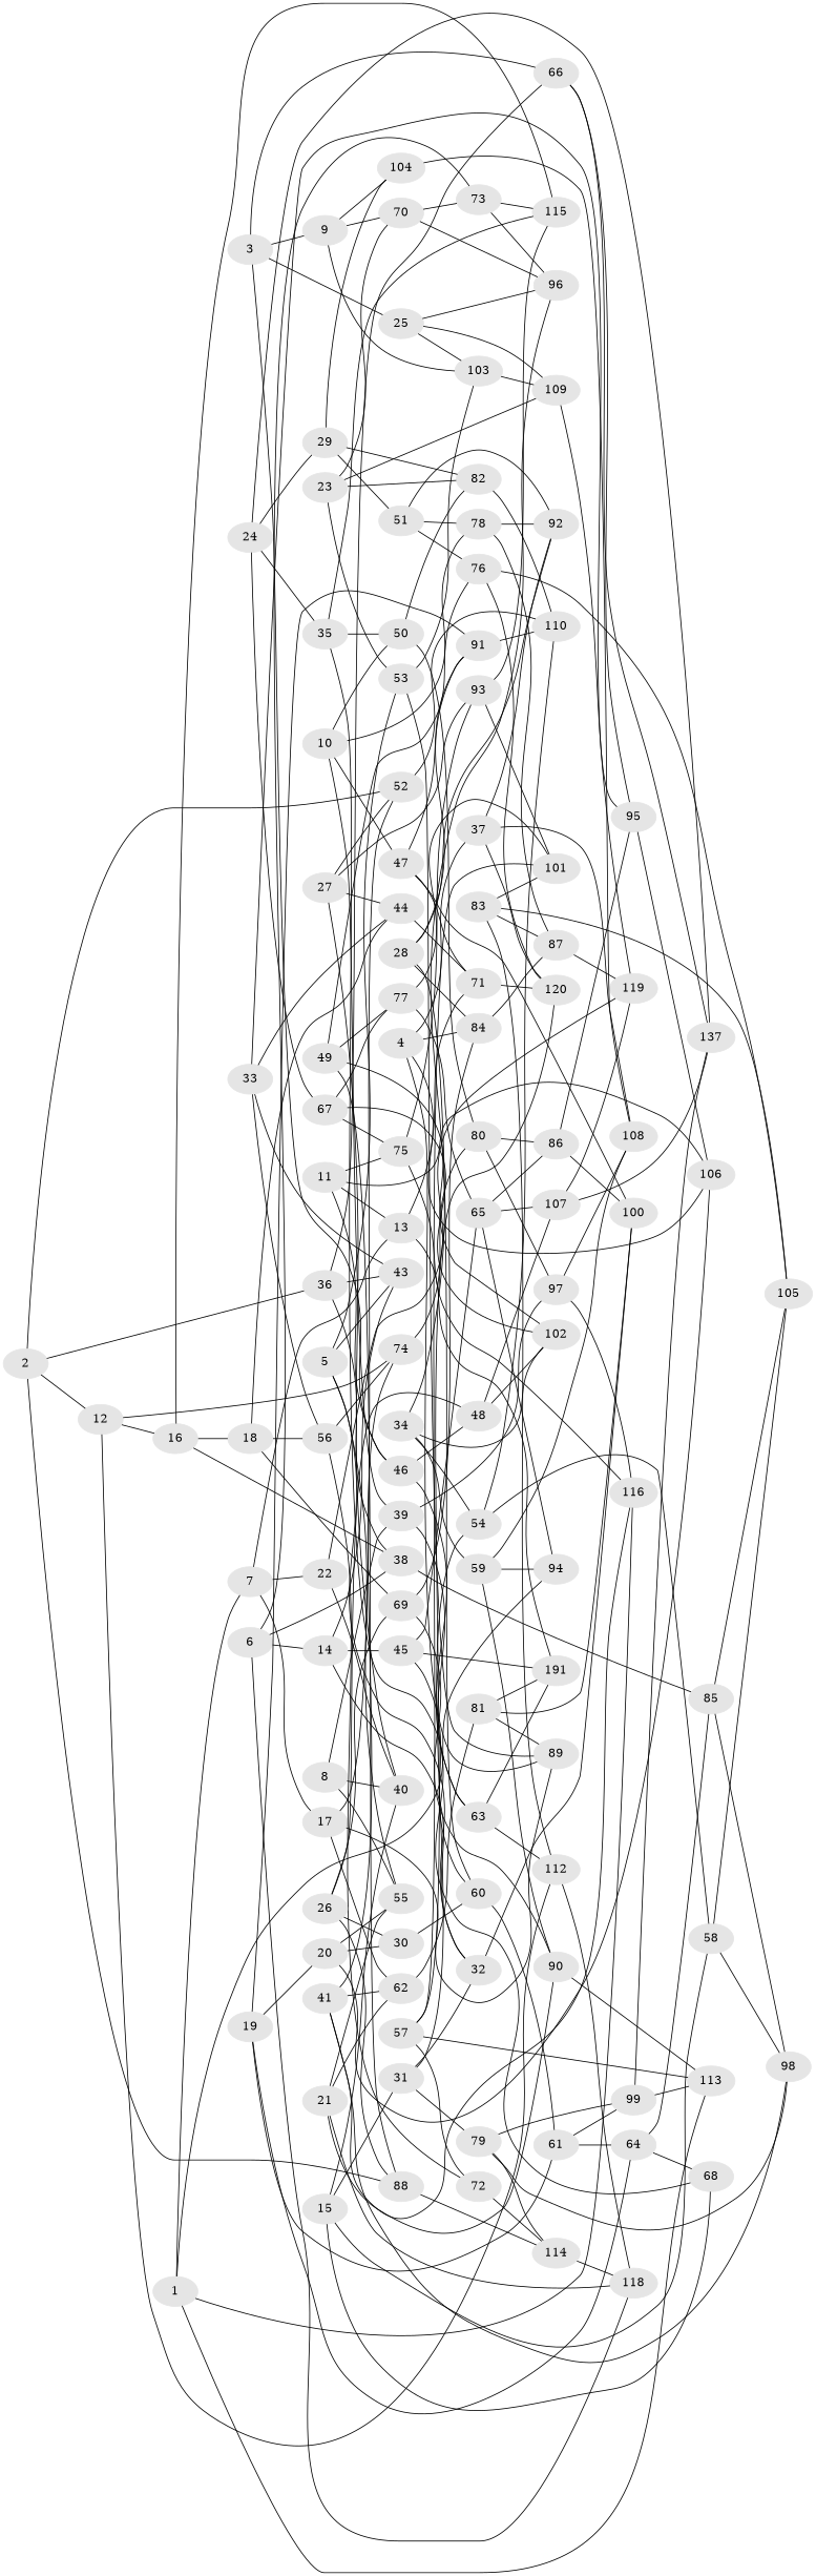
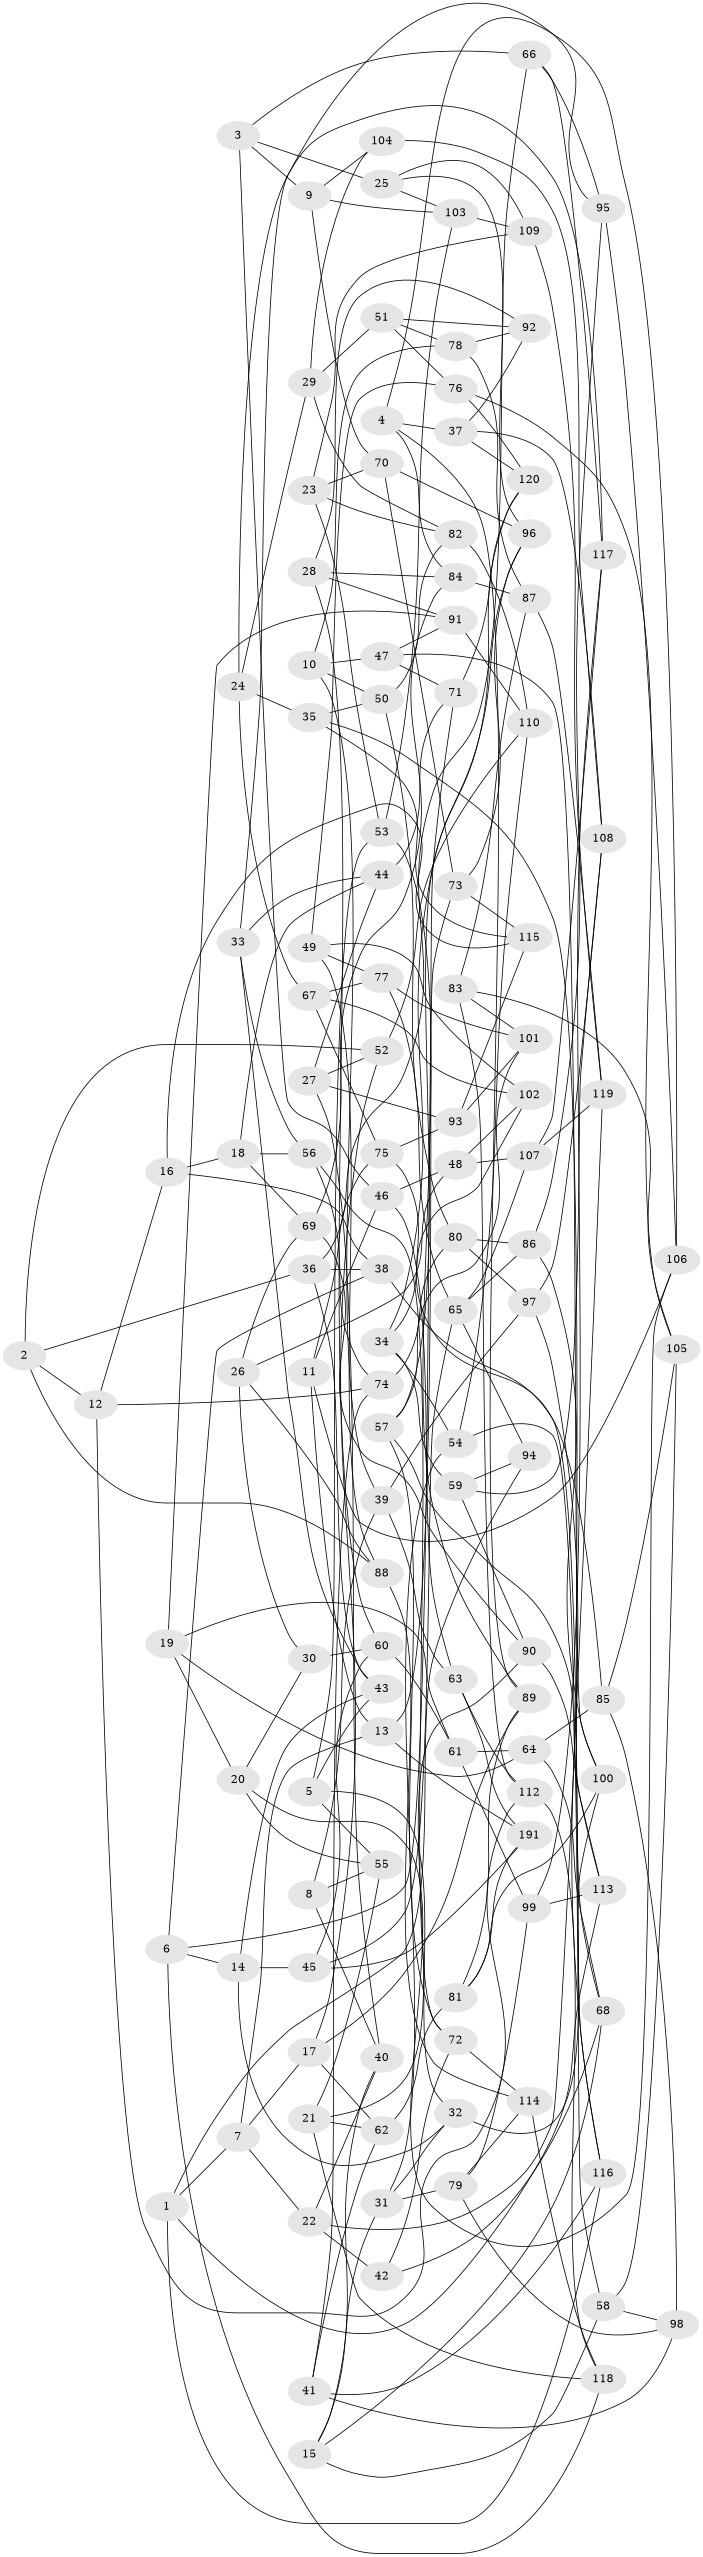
  graph {
    rankdir=LR
    node [color=gray90 style=filled]
    1
    7
    94
    113
    116
    13
    17
    22
    2
    12
    36
    52
    88
    16
    74
    112
    66
    43
    38
    110
    114
    3
    9
    25
    46
    70
    103
    104
    109
    96
    48
    63
-   117 [label=137]
+   117
    95
    4
    37
    84
    89
    106
    92
    108
    120
    87
    5
    32
    53
    55
    100
    6
    14
    73
    118
    45
    85
    115
    71
    n57 [label=191]
    62
    40
+   42
    119
    8
    39
    30
    60
    97
    10
    47
    50
    78
    91
    82
    80
    11
    75
    93
    18
    65
    15
    31
    58
    68
    54
    79
    98
    105
    44
    56
    69
    81
    72
    90
    19
    20
    61
    64
    99
    21
    23
    24
    29
    35
    67
    51
    102
    77
    26
    107
    27
    101
    28
    76
    33
    34
    59
    41
    86
    49
    57
    83
    1 -- 7
    1 -- 94
    1 -- 113
    1 -- 116
    7 -- 13
    7 -- 17
    7 -- 22
    13 -- 71
    13 -- n57
    17 -- 52
    17 -- 89
    17 -- 62
    22 -- 40
+   22 -- 42
    22 -- 119
    2 -- 12
    2 -- 36
    2 -- 52
    2 -- 88
    12 -- 16
    12 -- 74
    12 -- 112
    36 -- 66
    36 -- 43
    36 -- 38
    52 -- 110
    88 -- 114
    16 -- 38
    16 -- 115
    16 -- 18
    74 -- 80
    112 -- 118
    66 -- 117
    66 -- 95
    38 -- 85
    114 -- 118
    3 -- 66
    3 -- 9
    3 -- 25
    3 -- 46
    9 -- 70
    9 -- 103
    9 -- 104
    25 -- 103
    25 -- 109
    25 -- 96
    46 -- 48
    46 -- 63
    70 -- 96
    70 -- 73
    103 -- 109
    104 -- 108
    109 -- 119
    48 -- 102
    48 -- 107
    63 -- 112
    63 -- n57
    95 -- 106
    4 -- 37
    4 -- 84
    4 -- 89
    4 -- 106
    37 -- 92
    37 -- 108
    37 -- 120
    84 -- 87
    87 -- 119
    5 -- 43
    5 -- 32
    5 -- 53
    5 -- 55
    32 -- 100
    53 -- 103
    53 -- 89
    6 -- 38
    6 -- 14
    6 -- 73
    6 -- 118
    14 -- 43
    14 -- 32
    14 -- 45
    73 -- 96
    73 -- 115
    45 -- n57
    45 -- 60
    45 -- 65
    85 -- 98
    85 -- 105
    71 -- 120
    62 -- 81
+   42 -- 68
+   42 -- 72
    8 -- 55
    8 -- 40
    8 -- 39
    39 -- 63
    39 -- 97
    30 -- 60
    60 -- 61
    97 -- 116
    97 -- 108
    10 -- 39
    10 -- 47
    10 -- 50
    10 -- 78
    47 -- 100
    47 -- 71
    47 -- 91
    50 -- 82
    50 -- 80
    78 -- 92
    78 -- 87
    91 -- 110
    82 -- 110
    80 -- 97
    80 -- 86
    11 -- 13
    11 -- 46
    11 -- 106
    11 -- 75
    75 -- 116
    75 -- 93
    93 -- 115
    93 -- 101
    18 -- 44
    18 -- 56
    18 -- 69
    65 -- 94
    65 -- 107
    65 -- 86
    15 -- 40
    15 -- 31
    15 -- 58
    15 -- 68
    31 -- 32
    31 -- 54
    31 -- 79
    58 -- 98
    58 -- 105
    54 -- 110
    54 -- 58
    79 -- 114
    79 -- 98
    79 -- 99
    44 -- 71
    56 -- 74
    56 -- 72
    69 -- 84
    69 -- 90
    81 -- 89
    81 -- 100
    81 -- n57
    72 -- 114
    90 -- 113
    19 -- 91
    19 -- 20
    19 -- 61
    19 -- 64
    20 -- 106
    20 -- 55
    20 -- 30
    61 -- 64
    61 -- 99
    64 -- 85
    64 -- 68
    99 -- 113
    99 -- 117
    21 -- 55
    21 -- 118
    21 -- 62
    21 -- 90
    23 -- 70
    23 -- 109
    23 -- 53
    23 -- 82
    24 -- 117
    24 -- 29
    24 -- 35
    24 -- 67
    29 -- 104
    29 -- 82
    29 -- 51
    35 -- 115
    35 -- 50
    35 -- 68
    67 -- 75
    67 -- 102
    67 -- 77
    51 -- 92
    51 -- 78
    51 -- 76
    77 -- 65
    77 -- 101
    26 -- 88
    26 -- 48
    26 -- 30
    26 -- 69
    107 -- 117
    107 -- 119
    27 -- 52
    27 -- 40
    27 -- 93
    27 -- 44
    28 -- 84
    28 -- 92
    28 -- 60
    28 -- 91
    76 -- 120
    76 -- 105
    33 -- 43
    33 -- 95
    33 -- 44
    33 -- 56
    34 -- 96
    34 -- 54
    34 -- 102
    34 -- 59
    59 -- 94
    59 -- 108
    59 -- 90
    41 -- 116
    41 -- 74
    41 -- 62
    41 -- 98
    86 -- 95
    86 -- 100
    49 -- 88
    49 -- 102
    49 -- 77
    49 -- 76
    57 -- 113
    57 -- 120
    57 -- 72
    57 -- 101
    83 -- 112
    83 -- 87
    83 -- 105
    83 -- 101
  }
